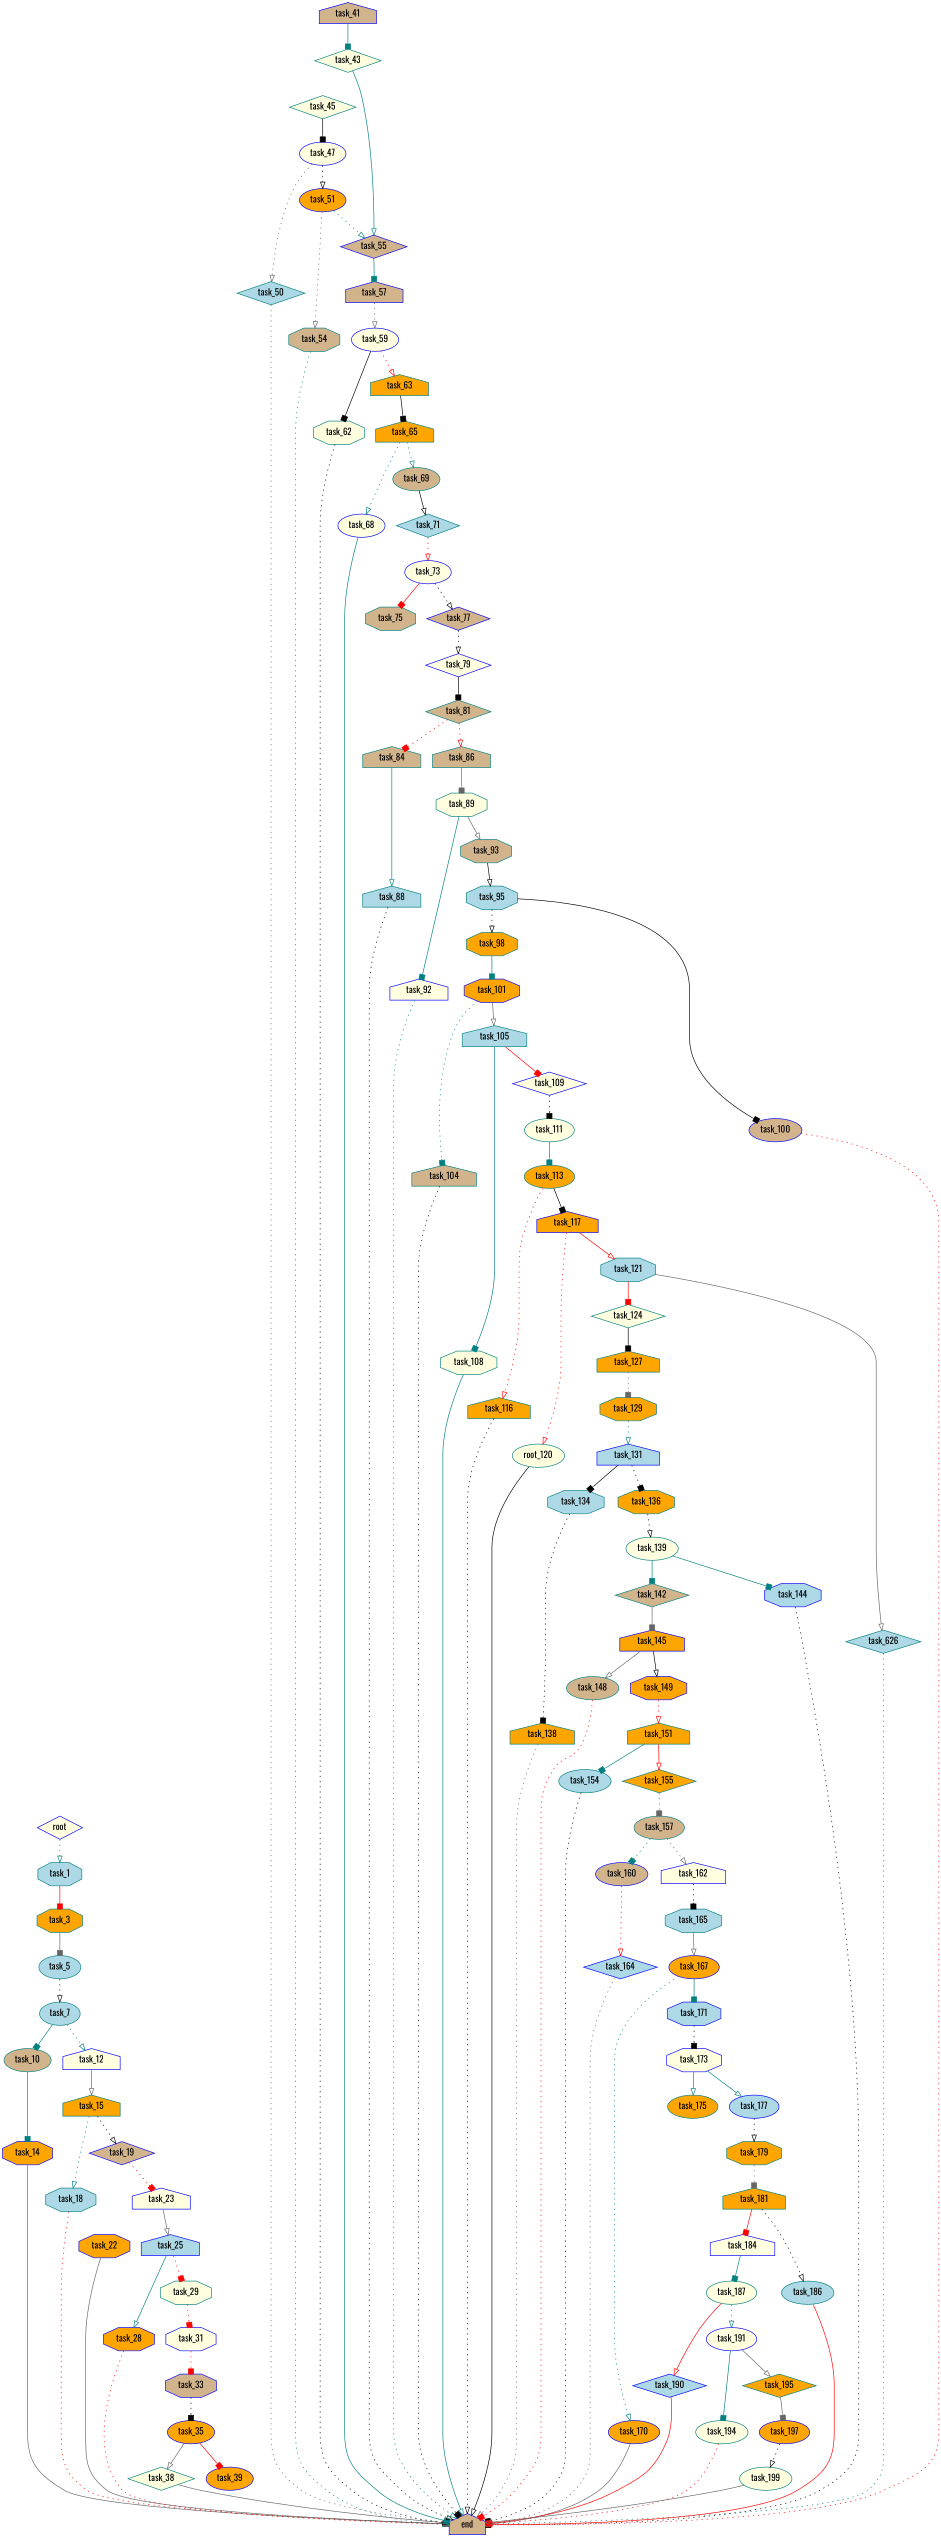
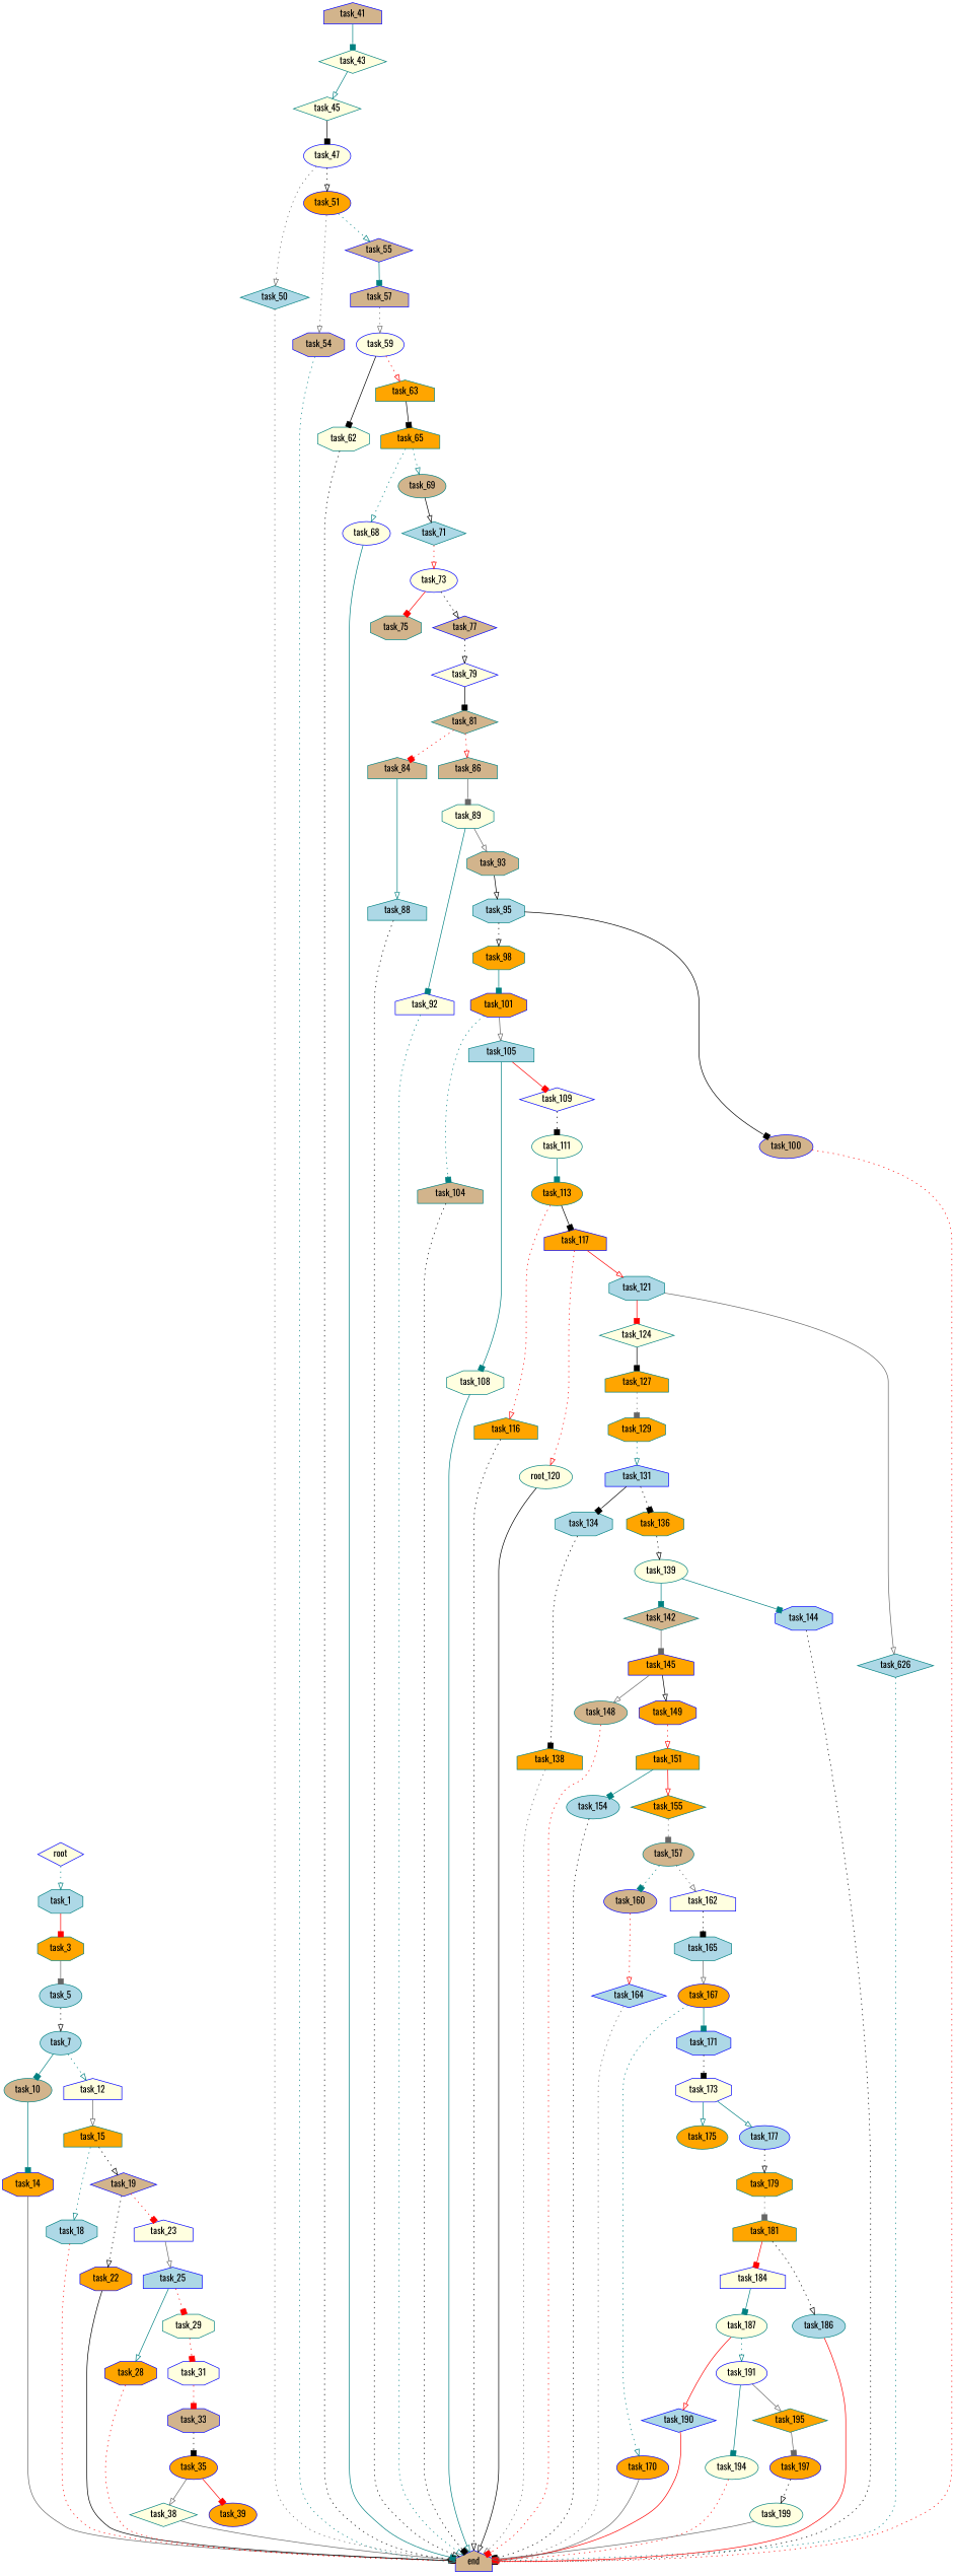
  digraph {
    fontname=Oswald
    node [color=teal fillcolor=orange fontname=Oswald shape=ellipse style=filled]
    edge [arrowhead=onormal color=teal fontname=Oswald style=dotted]
    root [color=blue fillcolor=lightyellow shape=diamond]
    task_1 [fillcolor=lightblue shape=octagon]
    task_3 [shape=octagon]
    task_5 [fillcolor=lightblue]
    task_7 [fillcolor=lightblue]
    task_10 [fillcolor=tan]
    task_12 [color=blue fillcolor=lightyellow shape=house]
    task_14 [color=blue shape=octagon]
    task_15 [shape=house]
    end [color=blue fillcolor=tan shape=house]
    task_18 [fillcolor=lightblue shape=octagon]
    task_19 [color=blue fillcolor=tan shape=diamond]
    task_22 [color=blue shape=octagon]
    task_23 [color=blue fillcolor=lightyellow shape=house]
    task_25 [color=blue fillcolor=lightblue shape=house]
    task_28 [color=blue shape=octagon]
    task_29 [fillcolor=lightyellow shape=octagon]
    task_31 [color=blue fillcolor=lightyellow shape=octagon]
    task_33 [color=blue fillcolor=tan shape=octagon]
    task_35 [color=blue]
    task_38 [fillcolor=lightyellow shape=diamond]
    task_39 [color=blue]
    task_41 [color=blue fillcolor=tan shape=house]
    task_43 [fillcolor=lightyellow shape=diamond]
    task_45 [fillcolor=lightyellow shape=diamond]
    task_47 [color=blue fillcolor=lightyellow]
    task_50 [fillcolor=lightblue shape=diamond]
    task_51 [color=blue]
-   task_54 [fillcolor=tan shape=octagon]
+   task_54 [color=blue fillcolor=tan shape=octagon]
    task_55 [color=blue fillcolor=tan shape=diamond]
    task_57 [color=blue fillcolor=tan shape=house]
    task_59 [color=blue fillcolor=lightyellow]
    task_62 [fillcolor=lightyellow shape=octagon]
    task_63 [shape=house]
    task_65 [shape=house]
    task_68 [color=blue fillcolor=lightyellow]
    task_69 [fillcolor=tan]
    task_71 [fillcolor=lightblue shape=diamond]
    task_73 [color=blue fillcolor=lightyellow]
    task_75 [fillcolor=tan shape=octagon]
    task_77 [color=blue fillcolor=tan shape=diamond]
    task_79 [color=blue fillcolor=lightyellow shape=diamond]
    task_81 [fillcolor=tan shape=diamond]
    task_84 [fillcolor=tan shape=house]
    task_86 [fillcolor=tan shape=house]
    task_88 [fillcolor=lightblue shape=house]
    task_89 [fillcolor=lightyellow shape=octagon]
    task_92 [color=blue fillcolor=lightyellow shape=house]
    task_93 [fillcolor=tan shape=octagon]
    task_95 [fillcolor=lightblue shape=octagon]
    task_98 [shape=octagon]
    task_100 [color=blue fillcolor=tan]
    task_101 [color=blue shape=octagon]
    task_104 [fillcolor=tan shape=house]
    task_105 [fillcolor=lightblue shape=house]
    task_108 [fillcolor=lightyellow shape=octagon]
    task_109 [color=blue fillcolor=lightyellow shape=diamond]
    task_111 [fillcolor=lightyellow]
    task_113
    task_116 [shape=house]
    task_117 [color=blue shape=house]
    n62 [fillcolor=lightyellow label=root_120]
    task_121 [fillcolor=lightblue shape=octagon]
    task_124 [fillcolor=lightyellow shape=diamond]
    n65 [fillcolor=lightblue label=task_626 shape=diamond]
    task_127 [shape=house]
    task_129 [shape=octagon]
    task_131 [color=blue fillcolor=lightblue shape=house]
    task_134 [fillcolor=lightblue shape=octagon]
    task_136 [shape=octagon]
    task_138 [shape=house]
    task_139 [fillcolor=lightyellow]
    task_142 [fillcolor=tan shape=diamond]
    task_144 [color=blue fillcolor=lightblue shape=octagon]
    task_145 [color=blue shape=house]
    task_148 [fillcolor=tan]
    task_149 [color=blue shape=octagon]
    task_151 [shape=house]
    task_154 [fillcolor=lightblue]
    task_155 [shape=diamond]
    task_157 [fillcolor=tan]
    task_160 [color=blue fillcolor=tan]
    task_162 [color=blue fillcolor=lightyellow shape=house]
    task_164 [color=blue fillcolor=lightblue shape=diamond]
    task_165 [fillcolor=lightblue shape=octagon]
    task_167 [color=blue]
    task_170 [color=blue]
    task_171 [color=blue fillcolor=lightblue shape=octagon]
    task_173 [color=blue fillcolor=lightyellow shape=octagon]
    task_175
    task_177 [color=blue fillcolor=lightblue]
    task_179 [shape=octagon]
    task_181 [shape=house]
    task_184 [color=blue fillcolor=lightyellow shape=house]
    task_186 [fillcolor=lightblue]
    task_187 [fillcolor=lightyellow]
    task_190 [color=blue fillcolor=lightblue shape=diamond]
    task_191 [color=blue fillcolor=lightyellow]
    task_194 [fillcolor=lightyellow]
    task_195 [shape=diamond]
    task_197 [color=blue]
    task_199 [fillcolor=lightyellow]
    root -> task_1
    task_1 -> task_3 [arrowhead=box color=red style=solid]
    task_3 -> task_5 [arrowhead=box color=gray40 style=solid]
    task_5 -> task_7 [color=black]
    task_7 -> task_10 [arrowhead=box style=solid]
    task_7 -> task_12
    task_10 -> task_14 [arrowhead=box style=solid]
    task_12 -> task_15 [color=gray40 style=solid]
    task_14 -> end [arrowhead=box color=gray40 style=solid]
    task_15 -> task_18
    task_15 -> task_19 [color=black]
    task_18 -> end [arrowhead=box color=red]
+   task_19 -> task_22 [color=black]
    task_19 -> task_23 [arrowhead=box color=red]
-   task_22 -> end [arrowhead=box color=gray40 style=solid]
+   task_22 -> end [arrowhead=box color=black style=solid]
    task_23 -> task_25 [color=gray40 style=solid]
    task_25 -> task_28 [style=solid]
    task_25 -> task_29 [arrowhead=box color=red]
    task_28 -> end [color=red]
    task_29 -> task_31 [arrowhead=box color=red]
    task_31 -> task_33 [arrowhead=box color=red]
    task_33 -> task_35 [arrowhead=box color=black]
    task_35 -> task_38 [color=gray40 style=solid]
    task_35 -> task_39 [arrowhead=box color=red style=solid]
    task_38 -> end [arrowhead=box color=gray40 style=solid]
    task_41 -> task_43 [arrowhead=box style=solid]
-   task_43 -> task_55 [style=solid]
+   task_43 -> task_45 [style=solid]
    task_45 -> task_47 [arrowhead=box color=black style=solid]
    task_47 -> task_50 [color=gray40]
    task_47 -> task_51 [color=black]
    task_50 -> end [arrowhead=box color=gray40]
    task_51 -> task_54 [color=gray40]
    task_51 -> task_55
    task_54 -> end
    task_55 -> task_57 [arrowhead=box style=solid]
    task_57 -> task_59 [color=gray40]
    task_59 -> task_62 [arrowhead=box color=black style=solid]
    task_59 -> task_63 [color=red]
    task_62 -> end [color=black]
    task_63 -> task_65 [arrowhead=box color=black style=solid]
    task_65 -> task_68
    task_65 -> task_69
    task_68 -> end [arrowhead=box style=solid]
    task_69 -> task_71 [color=black style=solid]
    task_71 -> task_73 [color=red]
    task_73 -> task_75 [arrowhead=box color=red style=solid]
    task_73 -> task_77 [color=black]
    task_77 -> task_79 [color=black]
    task_79 -> task_81 [arrowhead=box color=black style=solid]
    task_81 -> task_84 [arrowhead=box color=red]
    task_81 -> task_86 [color=red]
    task_84 -> task_88 [style=solid]
    task_86 -> task_89 [arrowhead=box color=gray40 style=solid]
    task_88 -> end [color=black]
    task_89 -> task_92 [arrowhead=box style=solid]
    task_89 -> task_93 [color=gray40 style=solid]
    task_92 -> end
    task_93 -> task_95 [color=black style=solid]
    task_95 -> task_98 [color=black]
    task_95 -> task_100 [arrowhead=box color=black style=solid]
    task_98 -> task_101 [arrowhead=box style=solid]
    task_100 -> end [arrowhead=box color=red]
    task_101 -> task_104 [arrowhead=box]
    task_101 -> task_105 [color=gray40 style=solid]
    task_104 -> end [arrowhead=box color=black]
    task_105 -> task_108 [arrowhead=box style=solid]
    task_105 -> task_109 [arrowhead=box color=red style=solid]
    task_108 -> end [style=solid]
    task_109 -> task_111 [arrowhead=box color=black]
    task_111 -> task_113 [arrowhead=box style=solid]
    task_113 -> task_116 [color=red]
    task_113 -> task_117 [arrowhead=box color=black style=solid]
    task_116 -> end [color=black]
    task_117 -> n62 [color=red]
    task_117 -> task_121 [color=red style=solid]
    n62 -> end [color=black style=solid]
    task_121 -> task_124 [arrowhead=box color=red style=solid]
    task_121 -> n65 [color=gray40 style=solid]
    task_124 -> task_127 [arrowhead=box color=black style=solid]
    n65 -> end [arrowhead=box]
    task_127 -> task_129 [arrowhead=box color=gray40]
    task_129 -> task_131
    task_131 -> task_134 [arrowhead=box color=black style=solid]
    task_131 -> task_136 [arrowhead=box color=black]
    task_134 -> task_138 [arrowhead=box color=black]
    task_136 -> task_139 [color=black]
    task_138 -> end [color=gray40]
    task_139 -> task_142 [arrowhead=box style=solid]
    task_139 -> task_144 [arrowhead=box style=solid]
    task_142 -> task_145 [arrowhead=box color=gray40 style=solid]
    task_144 -> end [arrowhead=box color=black]
    task_145 -> task_148 [color=gray40 style=solid]
    task_145 -> task_149 [color=black style=solid]
    task_148 -> end [arrowhead=box color=red]
    task_149 -> task_151 [color=red]
    task_151 -> task_154 [arrowhead=box style=solid]
    task_151 -> task_155 [color=red style=solid]
    task_154 -> end [arrowhead=box color=black]
    task_155 -> task_157 [arrowhead=box color=gray40]
    task_157 -> task_160 [arrowhead=box]
    task_157 -> task_162 [color=gray40]
    task_160 -> task_164 [color=red]
    task_162 -> task_165 [arrowhead=box color=black]
    task_164 -> end [arrowhead=box color=gray40]
    task_165 -> task_167 [color=gray40 style=solid]
    task_167 -> task_170
    task_167 -> task_171 [arrowhead=box style=solid]
    task_170 -> end [arrowhead=box color=gray40 style=solid]
    task_171 -> task_173 [arrowhead=box color=black]
    task_173 -> task_175 [style=solid]
    task_173 -> task_177 [style=solid]
    task_177 -> task_179 [color=black]
    task_179 -> task_181 [arrowhead=box color=gray40]
    task_181 -> task_184 [arrowhead=box color=red style=solid]
    task_181 -> task_186 [color=black]
    task_184 -> task_187 [arrowhead=box style=solid]
    task_186 -> end [color=red style=solid]
    task_187 -> task_190 [color=red style=solid]
    task_187 -> task_191
    task_190 -> end [arrowhead=box color=red style=solid]
    task_191 -> task_194 [arrowhead=box style=solid]
    task_191 -> task_195 [color=gray40 style=solid]
    task_194 -> end [color=red]
    task_195 -> task_197 [arrowhead=box color=gray40 style=solid]
    task_197 -> task_199 [color=black]
    task_199 -> end [color=gray40 style=solid]
  }
